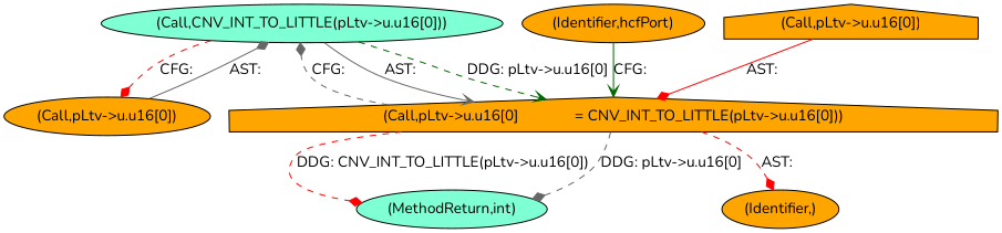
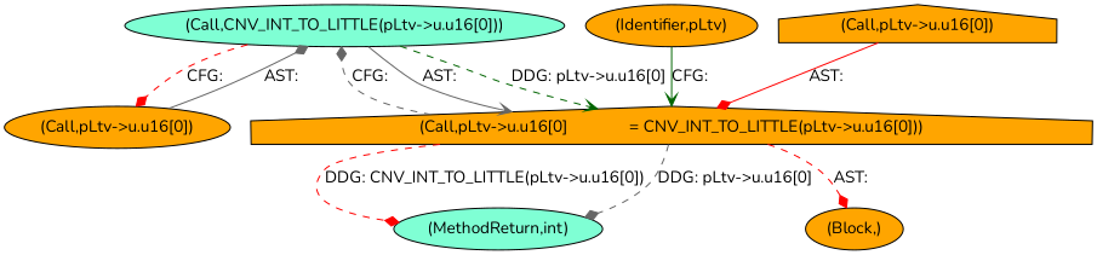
  digraph {
    fontname=Nunito
    node [fillcolor=orange fontname=Nunito shape=ellipse style=filled]
    edge [arrowhead=diamond color=gray40 fontname=Nunito style=dashed]
    n1 [fillcolor=aquamarine label="(Call,CNV_INT_TO_LITTLE(pLtv->u.u16[0]))"]
    n2 [label="(Call,pLtv->u.u16[0]              = CNV_INT_TO_LITTLE(pLtv->u.u16[0]))" shape=house]
    n3 [label="(Call,pLtv->u.u16[0])"]
    n4 [fillcolor=aquamarine label="(MethodReturn,int)"]
-   n5 [label="(Identifier,)"]
-   n6 [label="(Identifier,hcfPort)"]
+   n5 [label="(Block,)"]
+   n6 [label="(Identifier,pLtv)"]
    n7 [label="(Call,pLtv->u.u16[0])" shape=house]
    n1 -> n2 [arrowhead=vee label="AST: " style=solid]
    n1 -> n2 [arrowhead=vee color=darkgreen label="DDG: pLtv->u.u16[0]"]
    n1 -> n3 [color=red label="CFG: "]
    n2 -> n1 [label="CFG: "]
    n2 -> n4 [color=red label="DDG: CNV_INT_TO_LITTLE(pLtv->u.u16[0])"]
    n2 -> n4 [label="DDG: pLtv->u.u16[0]"]
    n2 -> n5 [color=red label="AST: "]
    n3 -> n1 [label="AST: " style=solid]
    n6 -> n2 [arrowhead=vee color=darkgreen label="CFG: " style=solid]
    n7 -> n2 [color=red label="AST: " style=solid]
  }
